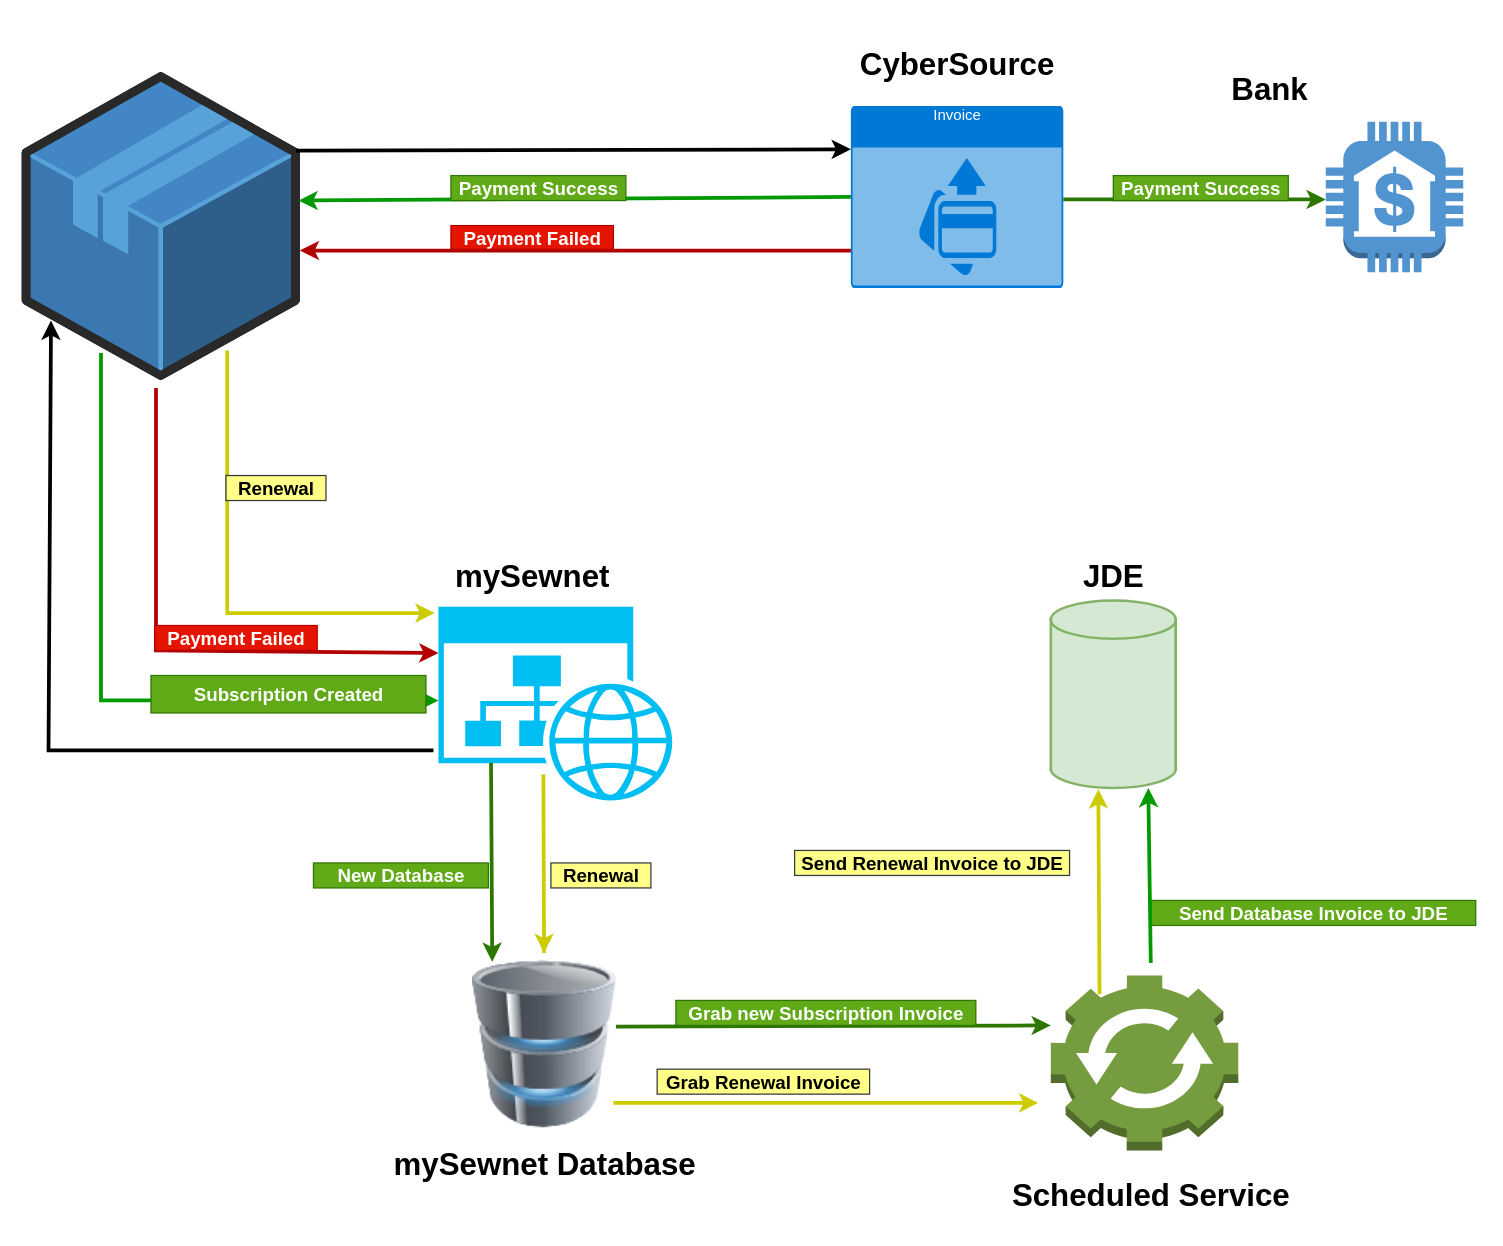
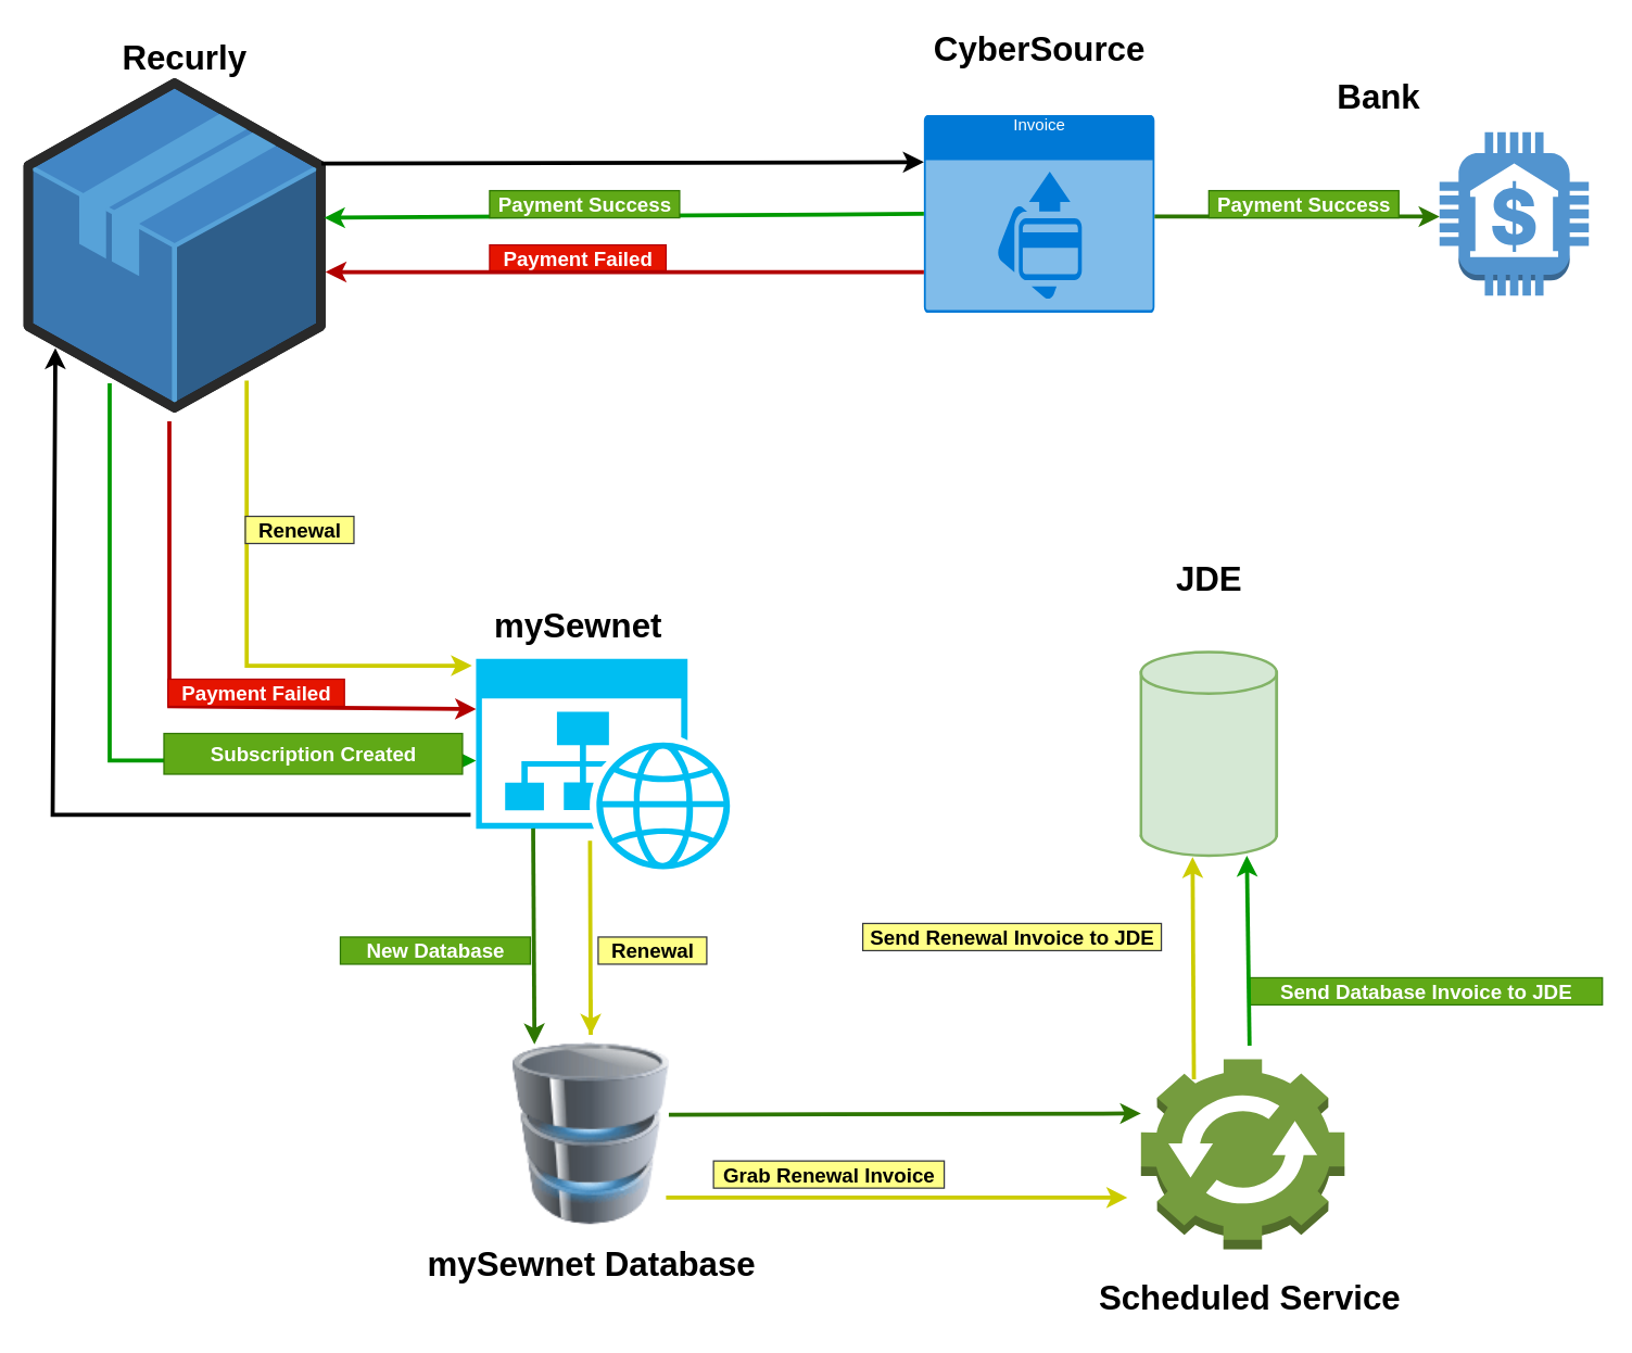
  <mxCell id="0" />
  <mxCell id="1" parent="0" />
  <mxCell id="2" value="" style="verticalLabelPosition=bottom;html=1;verticalAlign=top;strokeWidth=1;align=center;outlineConnect=0;dashed=0;outlineConnect=0;shape=mxgraph.aws3d.application;fillColor=#4286c5;strokeColor=#57A2D8;aspect=fixed;" vertex="1" parent="1"><mxGeometry x="20" y="60.7" width="215.64" height="239.3" as="geometry" /></mxCell>
+ <mxCell id="3" value="Recurly" style="text;html=1;align=center;verticalAlign=middle;resizable=0;points=[];autosize=1;strokeColor=none;fillColor=none;fontStyle=1;fontSize=25;" vertex="1" parent="1"><mxGeometry x="80" y="20.7" width="110" height="40" as="geometry" /></mxCell>
  <mxCell id="4" value="Invoice" style="html=1;strokeColor=none;fillColor=#0079D6;labelPosition=center;verticalLabelPosition=middle;verticalAlign=top;align=center;fontSize=12;outlineConnect=0;spacingTop=-6;fontColor=#FFFFFF;sketch=0;shape=mxgraph.sitemap.payment;" vertex="1" parent="1"><mxGeometry x="680" y="84.25" width="170" height="145.75" as="geometry" /></mxCell>
- <mxCell id="5" value="CyberSource" style="text;html=1;align=center;verticalAlign=middle;resizable=0;points=[];autosize=1;strokeColor=none;fillColor=none;fontStyle=1;fontSize=25;" vertex="1" parent="1"><mxGeometry x="680" y="30" width="170" height="40" as="geometry" /></mxCell>
+ <mxCell id="5" value="CyberSource" style="text;html=1;align=center;verticalAlign=middle;resizable=0;points=[];autosize=1;strokeColor=none;fillColor=none;fontStyle=1;fontSize=25;" vertex="1" parent="1"><mxGeometry x="680" y="15" width="170" height="40" as="geometry" /></mxCell>
  <mxCell id="6" value="" style="outlineConnect=0;dashed=0;verticalLabelPosition=bottom;verticalAlign=top;align=center;html=1;shape=mxgraph.aws3.bank;fillColor=#5294CF;gradientColor=none;fontSize=15;" vertex="1" parent="1"><mxGeometry x="1060" y="96.88" width="110" height="120.5" as="geometry" /></mxCell>
  <mxCell id="7" value="Bank" style="text;html=1;align=center;verticalAlign=middle;resizable=0;points=[];autosize=1;strokeColor=none;fillColor=none;fontSize=25;fontStyle=1" vertex="1" parent="1"><mxGeometry x="975" y="50" width="80" height="40" as="geometry" /></mxCell>
  <mxCell id="8" value="" style="verticalLabelPosition=bottom;html=1;verticalAlign=top;align=center;strokeColor=none;fillColor=#00BEF2;shape=mxgraph.azure.website_generic;pointerEvents=1;fontSize=15;" vertex="1" parent="1"><mxGeometry x="350" y="485" width="190" height="155" as="geometry" /></mxCell>
  <mxCell id="9" value="mySewnet" style="text;html=1;align=center;verticalAlign=middle;resizable=0;points=[];autosize=1;strokeColor=none;fillColor=none;fontSize=25;fontStyle=1" vertex="1" parent="1"><mxGeometry x="355" y="440" width="140" height="40" as="geometry" /></mxCell>
  <mxCell id="10" value="" style="strokeWidth=2;html=1;shape=mxgraph.lean_mapping.mrp_erp;whiteSpace=wrap;fontSize=15;fillColor=#d5e8d4;strokeColor=#82b366;" vertex="1" parent="1"><mxGeometry x="840" y="480" width="100" height="150" as="geometry" /></mxCell>
- <mxCell id="11" value="JDE" style="text;html=1;align=center;verticalAlign=middle;resizable=0;points=[];autosize=1;strokeColor=none;fillColor=none;fontSize=25;fontStyle=1" vertex="1" parent="1"><mxGeometry x="860" y="440" width="60" height="40" as="geometry" /></mxCell>
+ <mxCell id="11" value="JDE" style="text;html=1;align=center;verticalAlign=middle;resizable=0;points=[];autosize=1;strokeColor=none;fillColor=none;fontSize=25;fontStyle=1" vertex="1" parent="1"><mxGeometry x="860" y="405" width="60" height="40" as="geometry" /></mxCell>
  <mxCell id="12" value="" style="endArrow=classic;html=1;rounded=0;fontSize=15;strokeWidth=3;" edge="1" parent="1"><mxGeometry width="50" height="50" relative="1" as="geometry"><mxPoint x="236" y="120" as="sourcePoint" /><mxPoint x="680" y="119" as="targetPoint" /></mxGeometry></mxCell>
  <mxCell id="13" value="" style="endArrow=classic;html=1;rounded=0;fontSize=25;strokeWidth=3;exitX=1;exitY=0.5;exitDx=0;exitDy=0;exitPerimeter=0;fillColor=#60a917;strokeColor=#2D7600;" edge="1" parent="1"><mxGeometry width="50" height="50" relative="1" as="geometry"><mxPoint x="850" y="159.125" as="sourcePoint" /><mxPoint x="1060" y="159.129" as="targetPoint" /></mxGeometry></mxCell>
  <mxCell id="14" value="&lt;font style=&quot;font-size: 15px;&quot;&gt;Payment Success&lt;/font&gt;" style="text;html=1;align=center;verticalAlign=middle;resizable=0;points=[];autosize=1;strokeColor=#2D7600;fillColor=#60a917;fontSize=15;fontStyle=1;fontColor=#ffffff;" vertex="1" parent="1"><mxGeometry x="890" y="140" width="140" height="20" as="geometry" /></mxCell>
  <mxCell id="15" value="Payment Failed" style="text;html=1;align=center;verticalAlign=middle;resizable=0;points=[];autosize=1;strokeColor=#B20000;fillColor=#e51400;fontSize=15;fontStyle=1;fontColor=#ffffff;" vertex="1" parent="1"><mxGeometry x="360" y="180" width="130" height="20" as="geometry" /></mxCell>
  <mxCell id="16" value="" style="endArrow=classic;html=1;rounded=0;fontSize=15;strokeColor=#009900;strokeWidth=3;exitX=0;exitY=0.5;exitDx=0;exitDy=0;exitPerimeter=0;" edge="1" parent="1" source="4"><mxGeometry width="50" height="50" relative="1" as="geometry"><mxPoint x="668" y="157.125" as="sourcePoint" /><mxPoint x="238" y="160" as="targetPoint" /></mxGeometry></mxCell>
  <mxCell id="17" value="Payment Success" style="text;html=1;align=center;verticalAlign=middle;resizable=0;points=[];autosize=1;strokeColor=#2D7600;fillColor=#60a917;fontSize=15;fontStyle=1;fontColor=#ffffff;" vertex="1" parent="1"><mxGeometry x="360" y="140" width="140" height="20" as="geometry" /></mxCell>
  <mxCell id="18" value="" style="endArrow=classic;html=1;rounded=0;fontSize=15;strokeColor=#009900;strokeWidth=3;" edge="1" parent="1"><mxGeometry width="50" height="50" relative="1" as="geometry"><mxPoint x="80" y="282" as="sourcePoint" /><mxPoint x="350" y="560" as="targetPoint" /><Array as="points"><mxPoint x="80" y="560" /></Array></mxGeometry></mxCell>
  <mxCell id="19" value="Subscription Created" style="text;html=1;align=center;verticalAlign=middle;resizable=0;points=[];autosize=1;strokeColor=#2D7600;fillColor=#60a917;fontSize=15;fontStyle=1;fontColor=#ffffff;" vertex="1" parent="1"><mxGeometry x="120" y="540" width="220" height="30" as="geometry" /></mxCell>
  <mxCell id="20" value="Send Database Invoice to JDE" style="text;html=1;align=center;verticalAlign=middle;resizable=0;points=[];autosize=1;strokeColor=#2D7600;fillColor=#60a917;fontSize=15;fontStyle=1;fontColor=#ffffff;" vertex="1" parent="1"><mxGeometry x="920" y="720" width="260" height="20" as="geometry" /></mxCell>
  <mxCell id="21" value="" style="endArrow=classic;html=1;rounded=0;fontSize=15;strokeColor=#B20000;strokeWidth=3;entryX=0.835;entryY=0.582;entryDx=0;entryDy=0;entryPerimeter=0;fillColor=#e51400;" edge="1" parent="1"><mxGeometry width="50" height="50" relative="1" as="geometry"><mxPoint x="680" y="200" as="sourcePoint" /><mxPoint x="239.059" y="199.973" as="targetPoint" /></mxGeometry></mxCell>
  <mxCell id="22" value="" style="endArrow=classic;html=1;rounded=0;fontSize=15;strokeWidth=3;exitX=-0.021;exitY=0.742;exitDx=0;exitDy=0;exitPerimeter=0;" edge="1" parent="1" source="8"><mxGeometry width="50" height="50" relative="1" as="geometry"><mxPoint x="78" y="536" as="sourcePoint" /><mxPoint x="40" y="256" as="targetPoint" /><Array as="points"><mxPoint x="38" y="600" /></Array></mxGeometry></mxCell>
  <mxCell id="23" value="" style="endArrow=classic;html=1;rounded=0;fontSize=15;strokeColor=#B20000;strokeWidth=3;entryX=-0.021;entryY=0.239;entryDx=0;entryDy=0;entryPerimeter=0;fillColor=#e51400;" edge="1" parent="1"><mxGeometry width="50" height="50" relative="1" as="geometry"><mxPoint x="124" y="310" as="sourcePoint" /><mxPoint x="350.01" y="522.045" as="targetPoint" /><Array as="points"><mxPoint x="124" y="520" /></Array></mxGeometry></mxCell>
  <mxCell id="24" value="Payment Failed" style="text;html=1;align=center;verticalAlign=middle;resizable=0;points=[];autosize=1;strokeColor=#B20000;fillColor=#e51400;fontSize=15;fontStyle=1;fontColor=#ffffff;" vertex="1" parent="1"><mxGeometry x="123" y="500" width="130" height="20" as="geometry" /></mxCell>
  <mxCell id="25" value="" style="image;html=1;image=img/lib/clip_art/computers/Database_128x128.png;fontSize=15;fillColor=none;" vertex="1" parent="1"><mxGeometry x="377.5" y="730" width="115" height="210" as="geometry" /></mxCell>
  <mxCell id="26" value="mySewnet Database" style="text;html=1;align=center;verticalAlign=middle;resizable=0;points=[];autosize=1;strokeColor=none;fillColor=none;fontSize=25;fontStyle=1" vertex="1" parent="1"><mxGeometry x="305" y="910" width="260" height="40" as="geometry" /></mxCell>
  <mxCell id="27" value="" style="endArrow=classic;html=1;rounded=0;fontSize=25;strokeWidth=3;exitX=0.432;exitY=0.535;exitDx=0;exitDy=0;exitPerimeter=0;fillColor=#60a917;strokeColor=#2D7600;entryX=0.57;entryY=-0.014;entryDx=0;entryDy=0;entryPerimeter=0;" edge="1" parent="1"><mxGeometry width="50" height="50" relative="1" as="geometry"><mxPoint x="392.08" y="609.925" as="sourcePoint" /><mxPoint x="393.05" y="769.06" as="targetPoint" /></mxGeometry></mxCell>
  <mxCell id="28" value="New Database" style="text;html=1;align=center;verticalAlign=middle;resizable=0;points=[];autosize=1;strokeColor=#2D7600;fillColor=#60a917;fontSize=15;fontStyle=1;fontColor=#ffffff;" vertex="1" parent="1"><mxGeometry x="250" y="690" width="140" height="20" as="geometry" /></mxCell>
  <mxCell id="29" value="" style="endArrow=classic;html=1;rounded=0;fontSize=15;strokeColor=#CCCC00;strokeWidth=3;exitX=0.714;exitY=0.916;exitDx=0;exitDy=0;exitPerimeter=0;fillColor=#ffff88;" edge="1" parent="1"><mxGeometry width="50" height="50" relative="1" as="geometry"><mxPoint x="180.967" y="279.899" as="sourcePoint" /><mxPoint x="347" y="490" as="targetPoint" /><Array as="points"><mxPoint x="181" y="490" /></Array></mxGeometry></mxCell>
  <mxCell id="30" value="Renewal" style="text;html=1;align=center;verticalAlign=middle;resizable=0;points=[];autosize=1;strokeColor=#36393d;fillColor=#ffff88;fontSize=15;fontStyle=1" vertex="1" parent="1"><mxGeometry x="180" y="380" width="80" height="20" as="geometry" /></mxCell>
  <mxCell id="31" value="" style="endArrow=classic;html=1;rounded=0;fontSize=15;strokeColor=#CCCC00;strokeWidth=3;fillColor=#ffff88;exitX=0.442;exitY=1.019;exitDx=0;exitDy=0;exitPerimeter=0;" edge="1" parent="1"><mxGeometry width="50" height="50" relative="1" as="geometry"><mxPoint x="433.98" y="618.945" as="sourcePoint" /><mxPoint x="434.5" y="762" as="targetPoint" /><Array as="points"><mxPoint x="434.5" y="762" /><mxPoint x="434.5" y="736" /></Array></mxGeometry></mxCell>
  <mxCell id="32" value="Renewal" style="text;html=1;align=center;verticalAlign=middle;resizable=0;points=[];autosize=1;strokeColor=#36393d;fillColor=#ffff88;fontSize=15;fontStyle=1" vertex="1" parent="1"><mxGeometry x="440" y="690" width="80" height="20" as="geometry" /></mxCell>
  <mxCell id="33" value="" style="endArrow=classic;html=1;rounded=0;fontSize=15;strokeColor=#CCCC00;strokeWidth=3;fillColor=#ffff88;" edge="1" parent="1"><mxGeometry width="50" height="50" relative="1" as="geometry"><mxPoint x="490" y="882" as="sourcePoint" /><mxPoint x="830" y="882" as="targetPoint" /><Array as="points" /></mxGeometry></mxCell>
  <mxCell id="34" value="" style="outlineConnect=0;dashed=0;verticalLabelPosition=bottom;verticalAlign=top;align=center;html=1;shape=mxgraph.aws3.automation;fillColor=#759C3E;gradientColor=none;fontSize=15;" vertex="1" parent="1"><mxGeometry x="840" y="780" width="150" height="140" as="geometry" /></mxCell>
  <mxCell id="35" value="Scheduled Service" style="text;html=1;align=center;verticalAlign=middle;resizable=0;points=[];autosize=1;strokeColor=none;fillColor=none;fontSize=25;fontStyle=1" vertex="1" parent="1"><mxGeometry x="800" y="935" width="240" height="40" as="geometry" /></mxCell>
  <mxCell id="36" value="Grab Renewal Invoice" style="text;html=1;align=center;verticalAlign=middle;resizable=0;points=[];autosize=1;strokeColor=#36393d;fillColor=#ffff88;fontSize=15;fontStyle=1" vertex="1" parent="1"><mxGeometry x="525" y="855" width="170" height="20" as="geometry" /></mxCell>
  <mxCell id="37" value="" style="endArrow=classic;html=1;rounded=0;fontSize=15;strokeColor=#CCCC00;strokeWidth=3;fillColor=#ffff88;entryX=0.38;entryY=1.02;entryDx=0;entryDy=0;entryPerimeter=0;exitX=0.26;exitY=0.121;exitDx=0;exitDy=0;exitPerimeter=0;" edge="1" parent="1"><mxGeometry width="50" height="50" relative="1" as="geometry"><mxPoint x="879" y="794.94" as="sourcePoint" /><mxPoint x="878" y="631" as="targetPoint" /><Array as="points" /></mxGeometry></mxCell>
  <mxCell id="38" value="Send Renewal Invoice to JDE" style="text;html=1;align=center;verticalAlign=middle;resizable=0;points=[];autosize=1;strokeColor=#36393d;fillColor=#ffff88;fontSize=15;fontStyle=1" vertex="1" parent="1"><mxGeometry x="635" y="680" width="220" height="20" as="geometry" /></mxCell>
  <mxCell id="39" value="" style="endArrow=classic;html=1;rounded=0;fontSize=15;strokeColor=#009900;strokeWidth=3;entryX=0.78;entryY=1;entryDx=0;entryDy=0;entryPerimeter=0;" edge="1" parent="1" target="10"><mxGeometry width="50" height="50" relative="1" as="geometry"><mxPoint x="920" y="770" as="sourcePoint" /><mxPoint x="920" y="640" as="targetPoint" /></mxGeometry></mxCell>
  <mxCell id="40" value="" style="endArrow=classic;html=1;rounded=0;fontSize=25;strokeWidth=3;exitX=0.996;exitY=0.433;exitDx=0;exitDy=0;exitPerimeter=0;fillColor=#60a917;strokeColor=#2D7600;" edge="1" parent="1" source="25"><mxGeometry width="50" height="50" relative="1" as="geometry"><mxPoint x="630" y="820" as="sourcePoint" /><mxPoint x="840" y="820.004" as="targetPoint" /></mxGeometry></mxCell>
- <mxCell id="41" value="Grab new Subscription Invoice" style="text;html=1;align=center;verticalAlign=middle;resizable=0;points=[];autosize=1;strokeColor=#2D7600;fillColor=#60a917;fontSize=15;fontStyle=1;fontColor=#ffffff;" vertex="1" parent="1"><mxGeometry x="540" y="800" width="240" height="20" as="geometry" /></mxCell>
